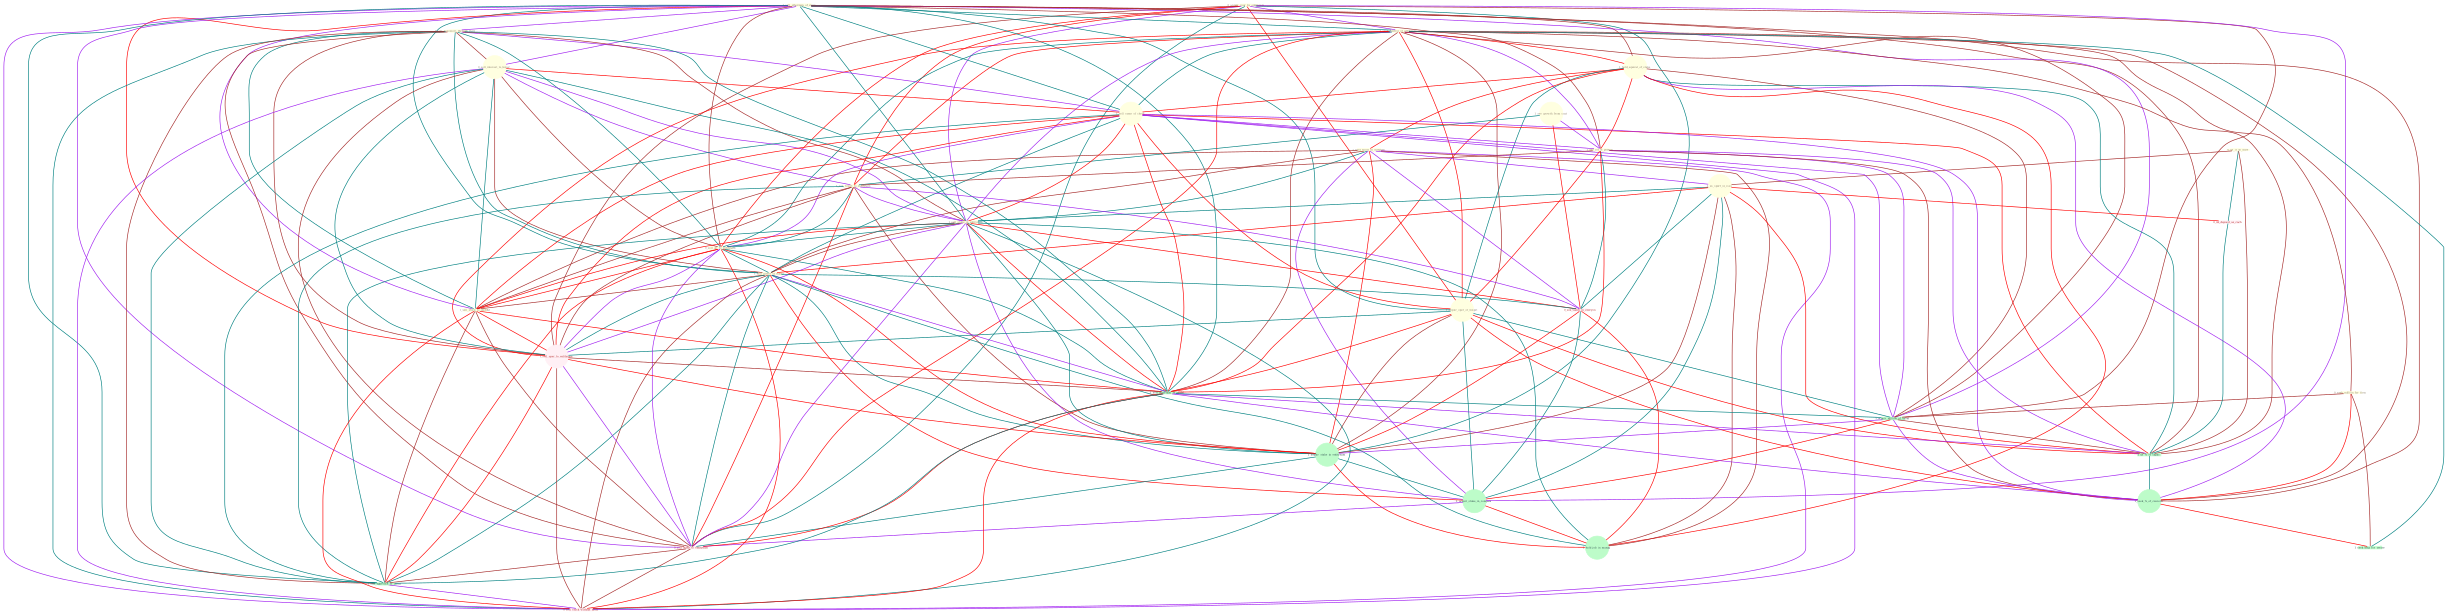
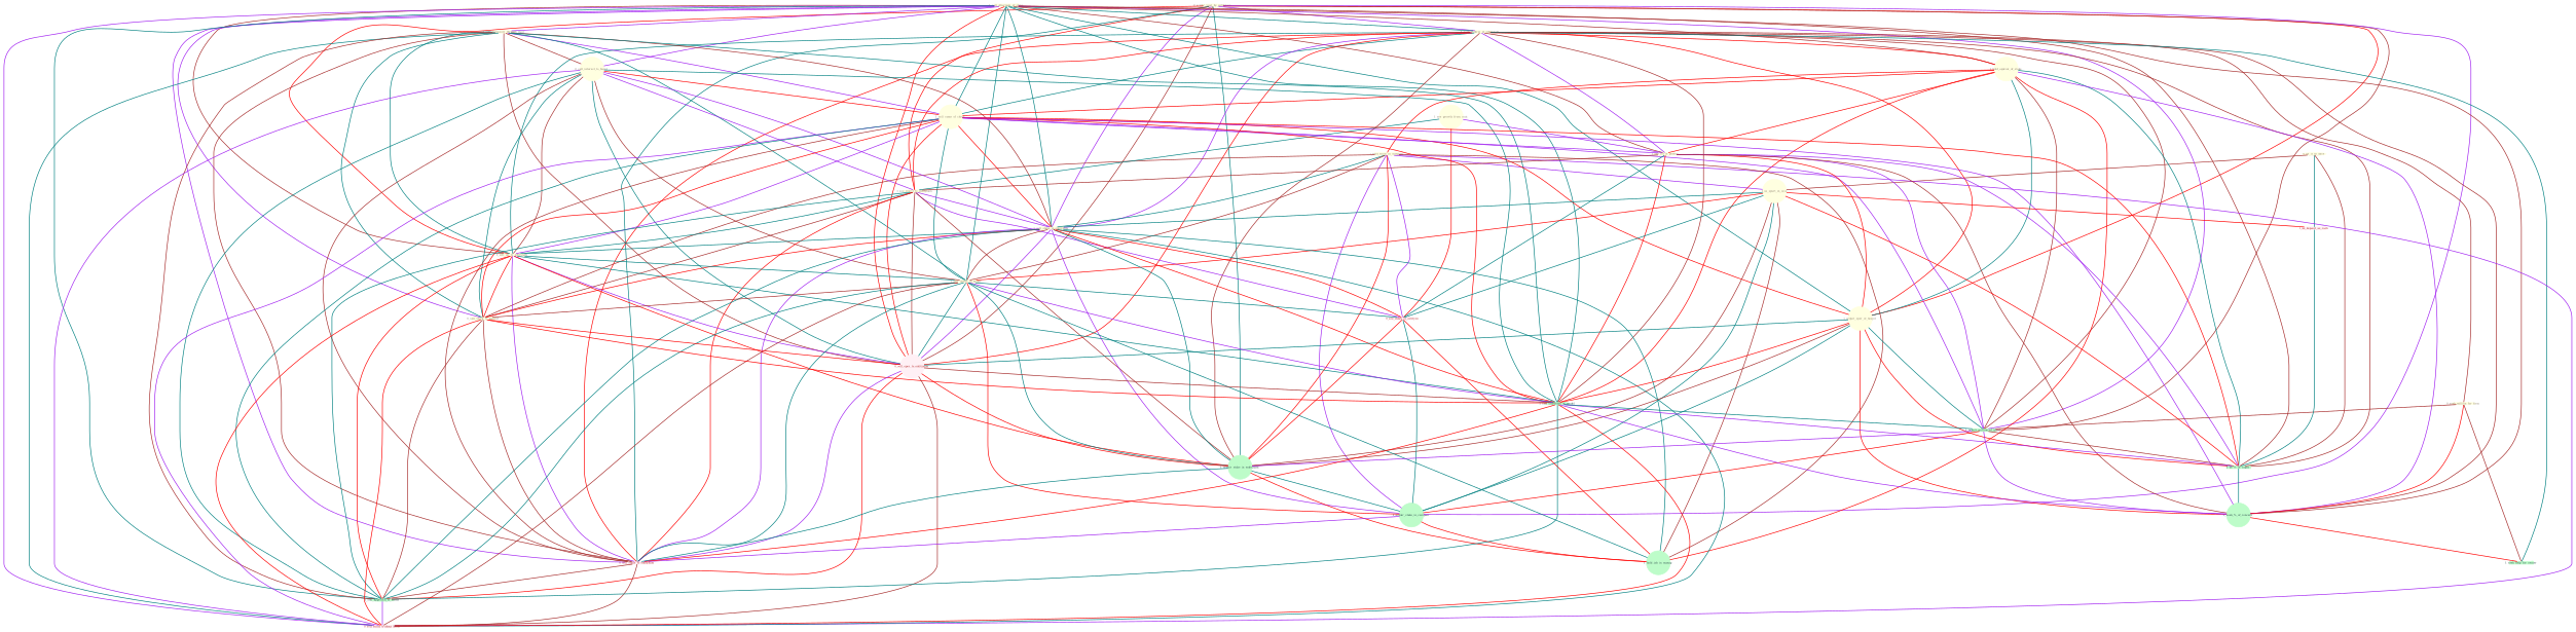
  graph {
    node [color="#ffffe0" fixedsize=true fontcolor="#8b7d6b" fontsize=4 shape=folder style=filled]
    edge [color=teal w=1]
    "0_us_it_as_base " [height=.06 shape=ellipse width=.5]
    "0_acquir_year_by_entitynam " [height=.06 shape=ellipse width=.5]
    "1_sell_othernum_of_strip " [height=.06 width=.5]
    "1_seek_control_of_entitynam " [height=.06 shape=ellipse width=.5]
    "1_hold_equival_of_stake " [height=.06 shape=circle width=.5]
    "1_hold_stock_in_compani " [height=.06 width=.5]
    "1_see_growth_from_coat " [height=.06 shape=circle width=.5]
    "0_sell_accessori_through_mail " [height=.06 shape=ellipse width=.5]
    "0_sell_interest_to_buyer " [height=.06 shape=circle width=.5]
    "1_sell_some_of_check " [height=.06 shape=circle width=.5]
    "1_see_lot_of_potenti " [height=.06 shape=ellipse width=.5]
    "1_see_resist_to_entitynam " [height=.06 shape=ellipse width=.5]
    "0_seek_million_for_firm " [height=.06 shape=ellipse width=.5]
    "1_us_spurt_in_issu " [height=.06 shape=circle width=.5]
    "1_sell_stake_in_entitynam " [height=.06 width=.5]
    "1_acquir_oper_of_hospit " [height=.06 shape=circle width=.5]
    "0_sell_all_to_entitynam " [height=.06 width=.5]
    "1_sell_invest_in_maker " [height=.06 width=.5]
    "0_sell_stock_to_institut " [height=.06 width=.5]
    "0_sell_oper_to_entitynam " [color="#fff0f5" fontcolor="#b22222" height=.06 shape=circle width=.5]
    "0_see_vaniti_in_everyon " [color="#fff0f5" fontcolor="#b22222" height=.06 shape=ellipse width=.5]
    "0_us_deposit_as_cach " [color="#fff0f5" fontcolor="#b22222" height=.06 width=.5]
    "0_sell_stake_to_entitynam " [color="#fff0f5" fontcolor="#b22222" height=.06 width=.5]
    "0_sell_stock_without_hitch " [color="#fff0f5" fontcolor="#b22222" height=.06 width=.5]
    "1_us_%_of_capac " [color="#BDFCC9" fontcolor="#2f4f4f" height=.06 width=.5]
    "1_acquir_million_of_asset " [color="#BDFCC9" fontcolor="#2f4f4f" height=.06 width=.5]
    "1_acquir_stake_in_entitynam " [color="#BDFCC9" fontcolor="#2f4f4f" height=.06 shape=circle width=.5]
    "1_acquir_stake_in_compani " [color="#BDFCC9" fontcolor="#2f4f4f" height=.06 shape=circle width=.5]
    "1_sell_othernum_of_model " [color="#BDFCC9" fontcolor="#2f4f4f" height=.06 shape=ellipse width=.5]
    "1_sell_approach_to_client " [color="#BDFCC9" fontcolor="#2f4f4f" height=.06 shape=ellipse width=.5]
    "1_seek_%_of_concern " [color="#BDFCC9" fontcolor="#2f4f4f" height=.06 shape=circle width=.5]
    "1_seek_help_for_owner " [color="#BDFCC9" fontcolor="#2f4f4f" height=.06 width=.5]
    "1_hold_job_in_manag " [color="#BDFCC9" fontcolor="#2f4f4f" height=.06 shape=circle width=.5]
    subgraph sub_1 {
      "0_us_it_as_base "
      "0_acquir_year_by_entitynam "
      "1_sell_othernum_of_strip "
      "1_seek_control_of_entitynam "
      "1_hold_equival_of_stake "
      "1_hold_stock_in_compani "
      "1_see_growth_from_coat "
      "0_sell_accessori_through_mail "
      "0_sell_interest_to_buyer "
      "1_sell_some_of_check "
      "1_see_lot_of_potenti "
      "1_see_resist_to_entitynam "
      "0_seek_million_for_firm "
      "1_us_spurt_in_issu "
      "1_sell_stake_in_entitynam "
      "1_acquir_oper_of_hospit "
      "0_sell_all_to_entitynam "
      "1_sell_invest_in_maker "
      "0_sell_stock_to_institut "
    }
    subgraph sub_2 {
      "0_sell_oper_to_entitynam "
      "0_see_vaniti_in_everyon "
      "0_us_deposit_as_cach "
      "0_sell_stake_to_entitynam "
      "0_sell_stock_without_hitch "
    }
    "0_us_it_as_base " -- "1_us_spurt_in_issu " [color=brown]
    "0_us_it_as_base " -- "0_us_deposit_as_cach " [w=2]
    "0_us_it_as_base " -- "1_us_%_of_capac " [color=brown]
    "0_acquir_year_by_entitynam " -- "1_seek_control_of_entitynam " [color=purple]
    "0_acquir_year_by_entitynam " -- "1_see_resist_to_entitynam " [color=red]
    "0_acquir_year_by_entitynam " -- "1_sell_stake_in_entitynam " [color=purple]
    "0_acquir_year_by_entitynam " -- "1_acquir_oper_of_hospit " [color=red]
    "0_acquir_year_by_entitynam " -- "0_sell_all_to_entitynam " [color=red]
    "0_acquir_year_by_entitynam " -- "0_sell_oper_to_entitynam " [color=brown]
    "0_acquir_year_by_entitynam " -- "0_sell_stake_to_entitynam "
    "0_acquir_year_by_entitynam " -- "1_acquir_million_of_asset " [color=brown]
    "0_acquir_year_by_entitynam " -- "1_acquir_stake_in_entitynam " [w=2]
    "0_acquir_year_by_entitynam " -- "1_acquir_stake_in_compani " [color=purple]
    "1_sell_othernum_of_strip " -- "1_seek_control_of_entitynam "
    "1_sell_othernum_of_strip " -- "1_hold_equival_of_stake " [color=brown]
    "1_sell_othernum_of_strip " -- "0_sell_accessori_through_mail " [color=purple]
    "1_sell_othernum_of_strip " -- "0_sell_interest_to_buyer " [color=purple]
    "1_sell_othernum_of_strip " -- "1_sell_some_of_check " [w=2]
    "1_sell_othernum_of_strip " -- "1_see_lot_of_potenti " [color=brown]
    "1_sell_othernum_of_strip " -- "1_sell_stake_in_entitynam "
    "1_sell_othernum_of_strip " -- "1_acquir_oper_of_hospit "
    "1_sell_othernum_of_strip " -- "0_sell_all_to_entitynam " [color=brown]
    "1_sell_othernum_of_strip " -- "1_sell_invest_in_maker "
    "1_sell_othernum_of_strip " -- "0_sell_stock_to_institut " [color=purple]
    "1_sell_othernum_of_strip " -- "0_sell_oper_to_entitynam " [color=red]
    "1_sell_othernum_of_strip " -- "0_sell_stake_to_entitynam " [color=purple]
    "1_sell_othernum_of_strip " -- "0_sell_stock_without_hitch " [color=purple]
    "1_sell_othernum_of_strip " -- "1_us_%_of_capac " [color=brown]
    "1_sell_othernum_of_strip " -- "1_acquir_million_of_asset " [color=purple]
    "1_sell_othernum_of_strip " -- "1_sell_othernum_of_model " [w=3]
    "1_sell_othernum_of_strip " -- "1_sell_approach_to_client "
    "1_sell_othernum_of_strip " -- "1_seek_%_of_concern " [color=brown]
    "1_seek_control_of_entitynam " -- "1_hold_equival_of_stake " [color=red]
    "1_seek_control_of_entitynam " -- "1_sell_some_of_check "
    "1_seek_control_of_entitynam " -- "1_see_lot_of_potenti " [color=purple]
    "1_seek_control_of_entitynam " -- "1_see_resist_to_entitynam " [color=red]
    "1_seek_control_of_entitynam " -- "0_seek_million_for_firm " [color=brown]
    "1_seek_control_of_entitynam " -- "1_sell_stake_in_entitynam " [color=purple]
    "1_seek_control_of_entitynam " -- "1_acquir_oper_of_hospit " [color=red]
    "1_seek_control_of_entitynam " -- "0_sell_all_to_entitynam "
    "1_seek_control_of_entitynam " -- "0_sell_oper_to_entitynam " [color=red]
    "1_seek_control_of_entitynam " -- "0_sell_stake_to_entitynam " [color=red]
    "1_seek_control_of_entitynam " -- "1_us_%_of_capac " [color=brown]
    "1_seek_control_of_entitynam " -- "1_acquir_million_of_asset " [color=brown]
    "1_seek_control_of_entitynam " -- "1_acquir_stake_in_entitynam " [color=brown]
    "1_seek_control_of_entitynam " -- "1_sell_othernum_of_model " [color=brown]
    "1_seek_control_of_entitynam " -- "1_seek_%_of_concern " [color=brown w=2]
    "1_seek_control_of_entitynam " -- "1_seek_help_for_owner "
    "1_hold_equival_of_stake " -- "1_hold_stock_in_compani " [color=red]
    "1_hold_equival_of_stake " -- "1_sell_some_of_check " [color=red]
    "1_hold_equival_of_stake " -- "1_see_lot_of_potenti " [color=red]
    "1_hold_equival_of_stake " -- "1_acquir_oper_of_hospit "
    "1_hold_equival_of_stake " -- "1_us_%_of_capac "
    "1_hold_equival_of_stake " -- "1_acquir_million_of_asset " [color=brown]
    "1_hold_equival_of_stake " -- "1_sell_othernum_of_model " [color=red]
    "1_hold_equival_of_stake " -- "1_seek_%_of_concern " [color=purple]
    "1_hold_equival_of_stake " -- "1_hold_job_in_manag " [color=red]
    "1_hold_stock_in_compani " -- "1_us_spurt_in_issu " [color=purple]
    "1_hold_stock_in_compani " -- "1_sell_stake_in_entitynam "
    "1_hold_stock_in_compani " -- "1_sell_invest_in_maker " [color=brown]
    "1_hold_stock_in_compani " -- "0_sell_stock_to_institut " [color=brown]
    "1_hold_stock_in_compani " -- "0_see_vaniti_in_everyon " [color=purple]
    "1_hold_stock_in_compani " -- "0_sell_stock_without_hitch " [color=purple]
    "1_hold_stock_in_compani " -- "1_acquir_stake_in_entitynam " [color=red]
    "1_hold_stock_in_compani " -- "1_acquir_stake_in_compani " [color=purple w=2]
    "1_hold_stock_in_compani " -- "1_hold_job_in_manag " [color=brown w=2]
    "1_see_growth_from_coat " -- "1_see_lot_of_potenti " [color=purple]
    "1_see_growth_from_coat " -- "1_see_resist_to_entitynam "
    "1_see_growth_from_coat " -- "0_see_vaniti_in_everyon " [color=red]
    "0_sell_accessori_through_mail " -- "0_sell_interest_to_buyer " [color=brown]
    "0_sell_accessori_through_mail " -- "1_sell_some_of_check " [color=purple]
    "0_sell_accessori_through_mail " -- "1_sell_stake_in_entitynam " [color=brown]
    "0_sell_accessori_through_mail " -- "0_sell_all_to_entitynam "
    "0_sell_accessori_through_mail " -- "1_sell_invest_in_maker "
    "0_sell_accessori_through_mail " -- "0_sell_stock_to_institut "
    "0_sell_accessori_through_mail " -- "0_sell_oper_to_entitynam " [color=brown]
    "0_sell_accessori_through_mail " -- "0_sell_stake_to_entitynam " [color=brown]
    "0_sell_accessori_through_mail " -- "0_sell_stock_without_hitch "
    "0_sell_accessori_through_mail " -- "1_sell_othernum_of_model "
    "0_sell_accessori_through_mail " -- "1_sell_approach_to_client " [color=brown]
    "0_sell_interest_to_buyer " -- "1_sell_some_of_check " [color=red]
    "0_sell_interest_to_buyer " -- "1_see_resist_to_entitynam " [color=purple]
    "0_sell_interest_to_buyer " -- "1_sell_stake_in_entitynam " [color=purple]
    "0_sell_interest_to_buyer " -- "0_sell_all_to_entitynam " [color=brown w=2]
    "0_sell_interest_to_buyer " -- "1_sell_invest_in_maker " [color=brown]
    "0_sell_interest_to_buyer " -- "0_sell_stock_to_institut " [w=2]
    "0_sell_interest_to_buyer " -- "0_sell_oper_to_entitynam " [w=2]
    "0_sell_interest_to_buyer " -- "0_sell_stake_to_entitynam " [color=brown w=2]
    "0_sell_interest_to_buyer " -- "0_sell_stock_without_hitch " [color=purple]
    "0_sell_interest_to_buyer " -- "1_sell_othernum_of_model "
    "0_sell_interest_to_buyer " -- "1_sell_approach_to_client " [w=2]
    "1_sell_some_of_check " -- "1_see_lot_of_potenti " [color=purple]
    "1_sell_some_of_check " -- "1_sell_stake_in_entitynam " [color=red]
    "1_sell_some_of_check " -- "1_acquir_oper_of_hospit " [color=red]
    "1_sell_some_of_check " -- "0_sell_all_to_entitynam " [color=purple]
    "1_sell_some_of_check " -- "1_sell_invest_in_maker "
    "1_sell_some_of_check " -- "0_sell_stock_to_institut " [color=red]
    "1_sell_some_of_check " -- "0_sell_oper_to_entitynam " [color=red]
+   "1_sell_some_of_check " -- "0_sell_stake_to_entitynam " [color=brown]
    "1_sell_some_of_check " -- "0_sell_stock_without_hitch " [color=purple]
    "1_sell_some_of_check " -- "1_us_%_of_capac " [color=red]
    "1_sell_some_of_check " -- "1_acquir_million_of_asset " [color=purple]
    "1_sell_some_of_check " -- "1_sell_othernum_of_model " [color=red w=2]
    "1_sell_some_of_check " -- "1_sell_approach_to_client "
    "1_sell_some_of_check " -- "1_seek_%_of_concern " [color=purple]
    "1_see_lot_of_potenti " -- "1_see_resist_to_entitynam " [color=brown]
    "1_see_lot_of_potenti " -- "1_acquir_oper_of_hospit " [color=red]
    "1_see_lot_of_potenti " -- "0_see_vaniti_in_everyon "
    "1_see_lot_of_potenti " -- "1_us_%_of_capac " [color=purple]
    "1_see_lot_of_potenti " -- "1_acquir_million_of_asset " [color=purple]
    "1_see_lot_of_potenti " -- "1_sell_othernum_of_model " [color=red]
    "1_see_lot_of_potenti " -- "1_seek_%_of_concern " [color=brown]
    "1_see_resist_to_entitynam " -- "1_sell_stake_in_entitynam " [color=purple]
    "1_see_resist_to_entitynam " -- "0_sell_all_to_entitynam " [w=2]
    "1_see_resist_to_entitynam " -- "0_sell_stock_to_institut " [color=brown]
    "1_see_resist_to_entitynam " -- "0_sell_oper_to_entitynam " [color=brown w=2]
    "1_see_resist_to_entitynam " -- "0_see_vaniti_in_everyon " [color=purple]
    "1_see_resist_to_entitynam " -- "0_sell_stake_to_entitynam " [color=red w=2]
    "1_see_resist_to_entitynam " -- "1_acquir_stake_in_entitynam " [color=brown]
    "1_see_resist_to_entitynam " -- "1_sell_approach_to_client "
    "0_seek_million_for_firm " -- "1_acquir_million_of_asset " [color=brown]
    "0_seek_million_for_firm " -- "1_seek_%_of_concern " [color=red]
    "0_seek_million_for_firm " -- "1_seek_help_for_owner " [color=brown w=2]
    "1_us_spurt_in_issu " -- "1_sell_stake_in_entitynam "
    "1_us_spurt_in_issu " -- "1_sell_invest_in_maker " [color=red]
    "1_us_spurt_in_issu " -- "0_see_vaniti_in_everyon "
    "1_us_spurt_in_issu " -- "0_us_deposit_as_cach " [color=red]
    "1_us_spurt_in_issu " -- "1_us_%_of_capac " [color=red]
    "1_us_spurt_in_issu " -- "1_acquir_stake_in_entitynam " [color=brown]
    "1_us_spurt_in_issu " -- "1_acquir_stake_in_compani "
    "1_us_spurt_in_issu " -- "1_hold_job_in_manag " [color=brown]
    "1_sell_stake_in_entitynam " -- "0_sell_all_to_entitynam " [w=2]
    "1_sell_stake_in_entitynam " -- "1_sell_invest_in_maker " [color=brown w=2]
    "1_sell_stake_in_entitynam " -- "0_sell_stock_to_institut " [color=red]
    "1_sell_stake_in_entitynam " -- "0_sell_oper_to_entitynam " [color=purple w=2]
    "1_sell_stake_in_entitynam " -- "0_see_vaniti_in_everyon " [color=red]
    "1_sell_stake_in_entitynam " -- "0_sell_stake_to_entitynam " [color=purple w=3]
    "1_sell_stake_in_entitynam " -- "0_sell_stock_without_hitch "
    "1_sell_stake_in_entitynam " -- "1_acquir_stake_in_entitynam " [w=3]
    "1_sell_stake_in_entitynam " -- "1_acquir_stake_in_compani " [color=purple w=2]
    "1_sell_stake_in_entitynam " -- "1_sell_othernum_of_model " [color=red]
    "1_sell_stake_in_entitynam " -- "1_sell_approach_to_client "
    "1_sell_stake_in_entitynam " -- "1_hold_job_in_manag "
    "1_acquir_oper_of_hospit " -- "0_sell_oper_to_entitynam "
    "1_acquir_oper_of_hospit " -- "1_us_%_of_capac " [color=red]
    "1_acquir_oper_of_hospit " -- "1_acquir_million_of_asset " [w=2]
    "1_acquir_oper_of_hospit " -- "1_acquir_stake_in_entitynam " [color=brown]
    "1_acquir_oper_of_hospit " -- "1_acquir_stake_in_compani "
    "1_acquir_oper_of_hospit " -- "1_sell_othernum_of_model " [color=red]
    "1_acquir_oper_of_hospit " -- "1_seek_%_of_concern " [color=red]
    "0_sell_all_to_entitynam " -- "1_sell_invest_in_maker "
    "0_sell_all_to_entitynam " -- "0_sell_stock_to_institut " [color=red w=2]
    "0_sell_all_to_entitynam " -- "0_sell_oper_to_entitynam " [color=purple w=3]
    "0_sell_all_to_entitynam " -- "0_sell_stake_to_entitynam " [color=purple w=3]
    "0_sell_all_to_entitynam " -- "0_sell_stock_without_hitch " [color=red]
    "0_sell_all_to_entitynam " -- "1_acquir_stake_in_entitynam " [color=red]
    "0_sell_all_to_entitynam " -- "1_sell_othernum_of_model "
    "0_sell_all_to_entitynam " -- "1_sell_approach_to_client " [color=red w=2]
    "1_sell_invest_in_maker " -- "0_sell_stock_to_institut " [color=brown]
    "1_sell_invest_in_maker " -- "0_sell_oper_to_entitynam "
    "1_sell_invest_in_maker " -- "0_see_vaniti_in_everyon "
    "1_sell_invest_in_maker " -- "0_sell_stake_to_entitynam "
    "1_sell_invest_in_maker " -- "0_sell_stock_without_hitch " [color=brown]
    "1_sell_invest_in_maker " -- "1_acquir_stake_in_entitynam "
    "1_sell_invest_in_maker " -- "1_acquir_stake_in_compani " [color=red]
    "1_sell_invest_in_maker " -- "1_sell_othernum_of_model " [color=purple]
    "1_sell_invest_in_maker " -- "1_sell_approach_to_client "
    "1_sell_invest_in_maker " -- "1_hold_job_in_manag "
    "0_sell_stock_to_institut " -- "0_sell_oper_to_entitynam " [color=red w=2]
    "0_sell_stock_to_institut " -- "0_sell_stake_to_entitynam " [color=brown w=2]
    "0_sell_stock_to_institut " -- "0_sell_stock_without_hitch " [color=red w=2]
    "0_sell_stock_to_institut " -- "1_sell_othernum_of_model " [color=red]
    "0_sell_stock_to_institut " -- "1_sell_approach_to_client " [color=brown w=2]
    "0_sell_oper_to_entitynam " -- "0_sell_stake_to_entitynam " [color=purple w=3]
    "0_sell_oper_to_entitynam " -- "0_sell_stock_without_hitch " [color=brown]
    "0_sell_oper_to_entitynam " -- "1_acquir_stake_in_entitynam " [color=red]
    "0_sell_oper_to_entitynam " -- "1_sell_othernum_of_model " [color=brown]
    "0_sell_oper_to_entitynam " -- "1_sell_approach_to_client " [color=red w=2]
    "0_see_vaniti_in_everyon " -- "1_acquir_stake_in_entitynam " [color=red]
    "0_see_vaniti_in_everyon " -- "1_acquir_stake_in_compani "
    "0_see_vaniti_in_everyon " -- "1_hold_job_in_manag " [color=red]
    "0_us_deposit_as_cach " -- "1_us_%_of_capac "
    "0_sell_stake_to_entitynam " -- "0_sell_stock_without_hitch " [color=brown]
    "0_sell_stake_to_entitynam " -- "1_sell_approach_to_client " [color=brown w=2]
    "1_us_%_of_capac " -- "1_seek_%_of_concern " [w=2]
    "1_acquir_million_of_asset " -- "1_us_%_of_capac " [color=brown]
    "1_acquir_million_of_asset " -- "1_acquir_stake_in_entitynam " [color=purple]
    "1_acquir_million_of_asset " -- "1_acquir_stake_in_compani " [color=red]
    "1_acquir_million_of_asset " -- "1_seek_%_of_concern " [color=purple]
    "1_acquir_stake_in_entitynam " -- "0_sell_stake_to_entitynam " [w=2]
    "1_acquir_stake_in_entitynam " -- "1_acquir_stake_in_compani " [w=3]
    "1_acquir_stake_in_entitynam " -- "1_hold_job_in_manag " [color=red]
    "1_acquir_stake_in_compani " -- "0_sell_stake_to_entitynam " [color=purple]
    "1_acquir_stake_in_compani " -- "1_hold_job_in_manag " [color=red]
    "1_sell_othernum_of_model " -- "0_sell_stake_to_entitynam " [color=red]
    "1_sell_othernum_of_model " -- "0_sell_stock_without_hitch " [color=red]
    "1_sell_othernum_of_model " -- "1_us_%_of_capac " [color=purple]
    "1_sell_othernum_of_model " -- "1_acquir_million_of_asset "
    "1_sell_othernum_of_model " -- "1_sell_approach_to_client "
    "1_sell_othernum_of_model " -- "1_seek_%_of_concern " [color=purple]
    "1_sell_approach_to_client " -- "0_sell_stock_without_hitch " [color=purple]
    "1_seek_%_of_concern " -- "1_seek_help_for_owner " [color=red]
  }
